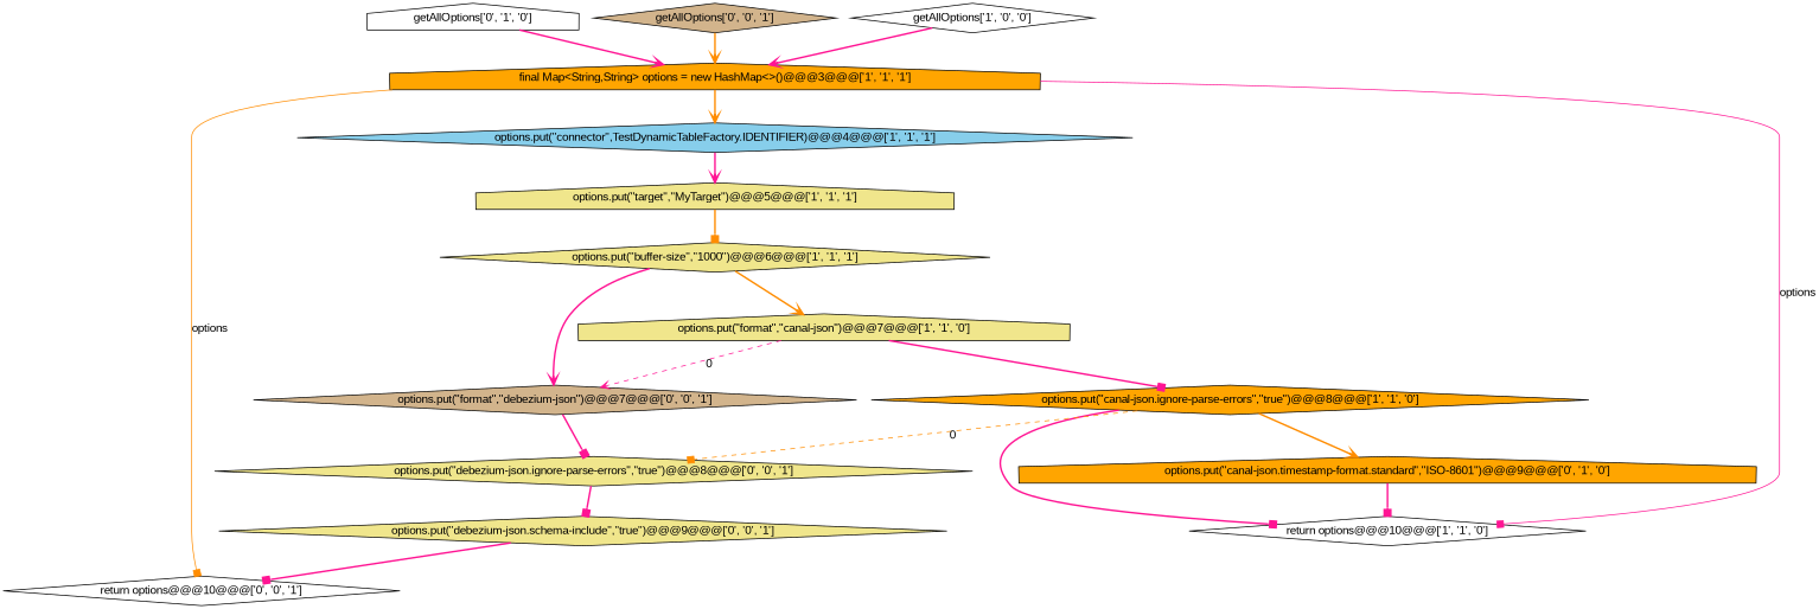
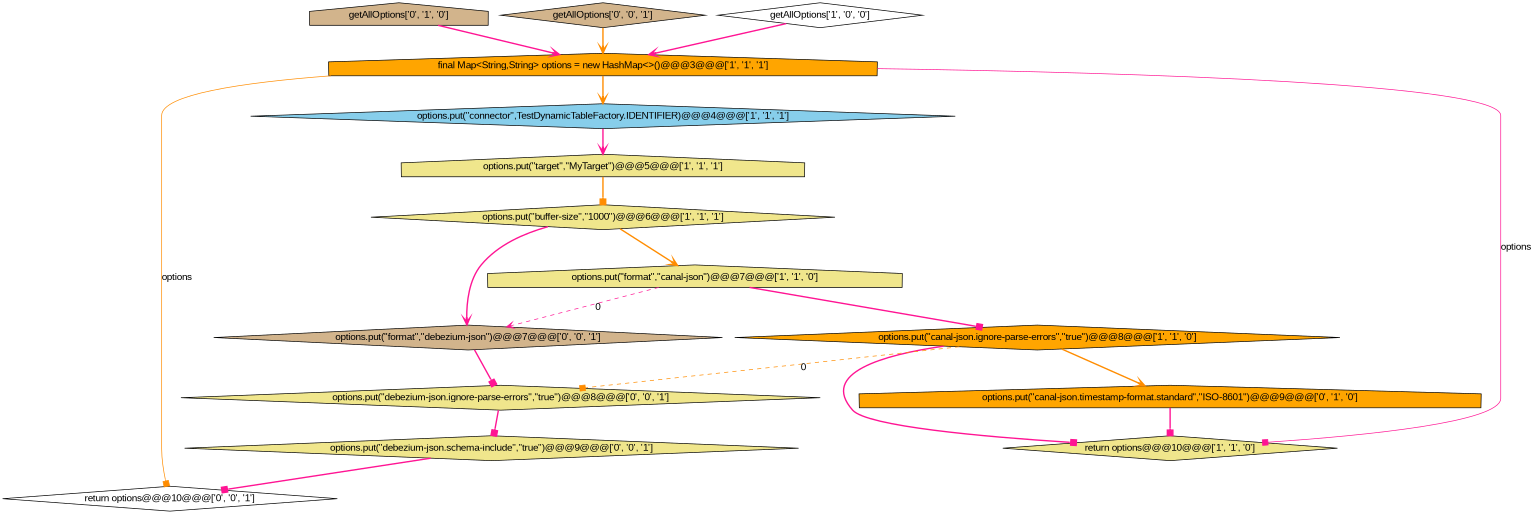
  digraph {
    fontname="Liberation Sans"
    node [fillcolor=khaki fontname="Liberation Sans" shape=diamond style=filled]
    edge [arrowhead=box color=deeppink fontname="Liberation Sans" style=bold]
-   n1 [fillcolor=white label="getAllOptions['0', '1', '0']" shape=house]
+   n1 [fillcolor=tan label="getAllOptions['0', '1', '0']" shape=house]
    n2 [fillcolor=orange label="final Map<String,String> options = new HashMap<>()@@@3@@@['1', '1', '1']" shape=house]
    n3 [fillcolor=white label="return options@@@10@@@['0', '0', '1']"]
    n4 [fillcolor=skyblue label="options.put(\"connector\",TestDynamicTableFactory.IDENTIFIER)@@@4@@@['1', '1', '1']"]
-   n5 [fillcolor=white label="return options@@@10@@@['1', '1', '0']"]
+   n5 [label="return options@@@10@@@['1', '1', '0']"]
    n6 [label="options.put(\"target\",\"MyTarget\")@@@5@@@['1', '1', '1']" shape=house]
    n7 [label="options.put(\"buffer-size\",\"1000\")@@@6@@@['1', '1', '1']"]
    n8 [fillcolor=tan label="getAllOptions['0', '0', '1']"]
    n9 [fillcolor=orange label="options.put(\"canal-json.ignore-parse-errors\",\"true\")@@@8@@@['1', '1', '0']"]
    n10 [fillcolor=orange label="options.put(\"canal-json.timestamp-format.standard\",\"ISO-8601\")@@@9@@@['0', '1', '0']" shape=house]
    n11 [label="options.put(\"debezium-json.ignore-parse-errors\",\"true\")@@@8@@@['0', '0', '1']"]
    n12 [label="options.put(\"debezium-json.schema-include\",\"true\")@@@9@@@['0', '0', '1']"]
    n13 [fillcolor=tan label="options.put(\"format\",\"debezium-json\")@@@7@@@['0', '0', '1']"]
    n14 [label="options.put(\"format\",\"canal-json\")@@@7@@@['1', '1', '0']" shape=house]
    n15 [fillcolor=white label="getAllOptions['1', '0', '0']"]
    n1 -> n2 [arrowhead=vee]
    n2 -> n3 [color=darkorange label=options style=solid]
    n2 -> n4 [arrowhead=vee color=darkorange]
    n2 -> n5 [label=options style=solid]
    n4 -> n6 [arrowhead=vee]
    n6 -> n7 [color=darkorange]
    n7 -> n13 [arrowhead=vee]
    n7 -> n14 [arrowhead=vee color=darkorange]
    n8 -> n2 [arrowhead=vee color=darkorange]
    n9 -> n5
    n9 -> n10 [arrowhead=vee color=darkorange]
    n9 -> n11 [color=darkorange label=0 style=dashed]
    n10 -> n5
    n11 -> n12
    n12 -> n3
    n13 -> n11
    n14 -> n9
    n14 -> n13 [arrowhead=vee label=0 style=dashed]
    n15 -> n2 [arrowhead=vee]
  }
